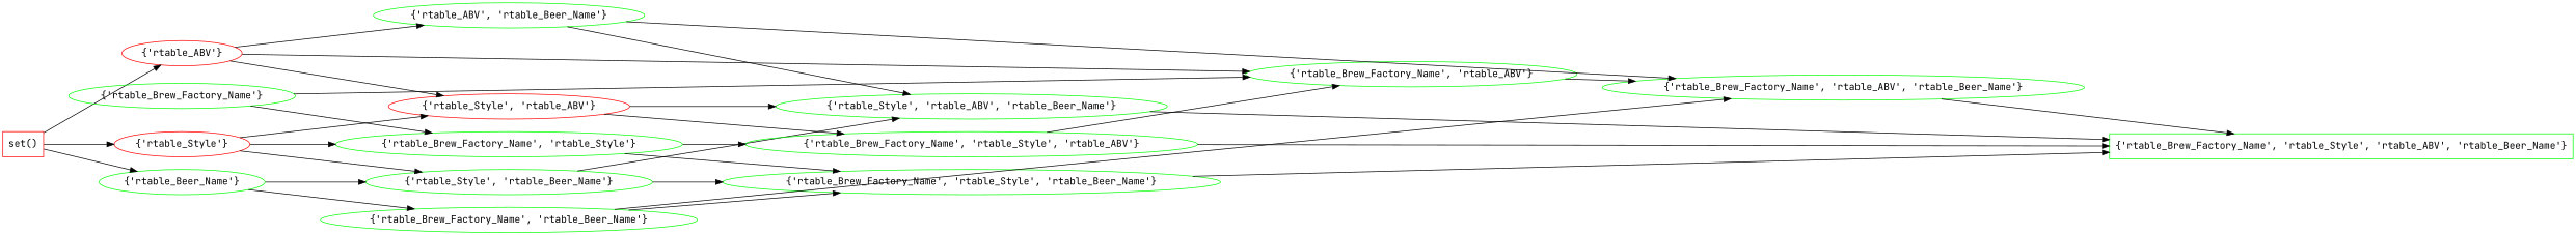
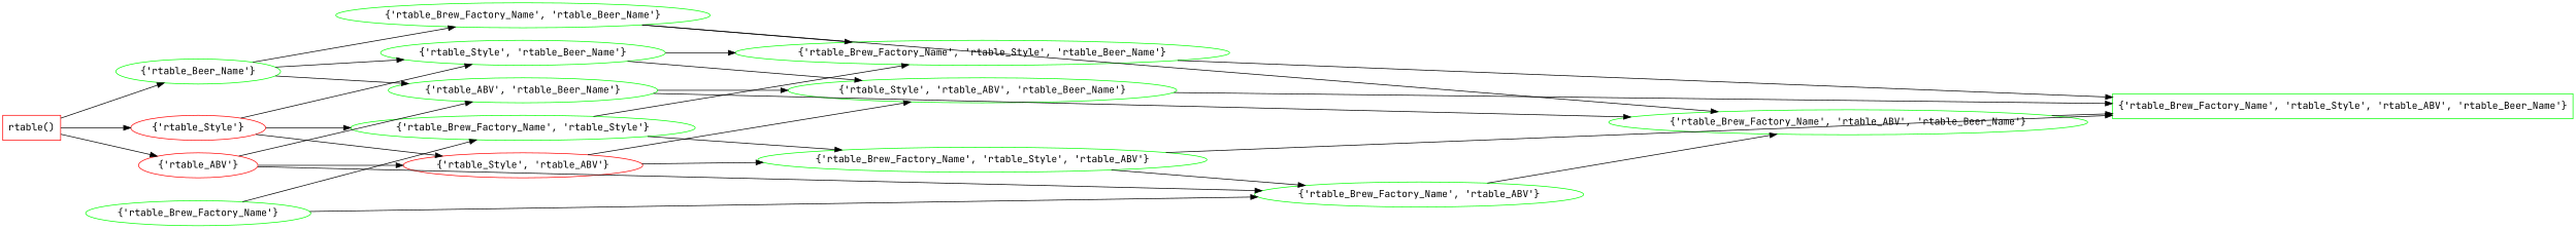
  digraph {
    fontname="JetBrains Mono"
    rankdir=LR
    splines=line
    node [color=green fontname="JetBrains Mono"]
    edge [fontname="JetBrains Mono"]
    "{'rtable_Brew_Factory_Name', 'rtable_Style', 'rtable_ABV', 'rtable_Beer_Name'}" [shape=box]
-   "set()" [color=red shape=box]
+   "set()" [color=red shape=box label="rtable()"]
    "{'rtable_Beer_Name'}"
    "{'rtable_Style'}" [color=red]
    "{'rtable_ABV'}" [color=red]
    "{'rtable_Brew_Factory_Name', 'rtable_Beer_Name'}"
    "{'rtable_Style', 'rtable_Beer_Name'}"
    "{'rtable_ABV', 'rtable_Beer_Name'}"
    "{'rtable_Brew_Factory_Name'}"
    "{'rtable_Brew_Factory_Name', 'rtable_Style'}"
    "{'rtable_Brew_Factory_Name', 'rtable_ABV'}"
    "{'rtable_Style', 'rtable_ABV'}" [color=red]
    "{'rtable_Brew_Factory_Name', 'rtable_Style', 'rtable_Beer_Name'}"
    "{'rtable_Brew_Factory_Name', 'rtable_ABV', 'rtable_Beer_Name'}"
    "{'rtable_Style', 'rtable_ABV', 'rtable_Beer_Name'}"
    "{'rtable_Brew_Factory_Name', 'rtable_Style', 'rtable_ABV'}"
    "set()" -> "{'rtable_Beer_Name'}"
    "set()" -> "{'rtable_Style'}"
    "set()" -> "{'rtable_ABV'}"
    "{'rtable_Beer_Name'}" -> "{'rtable_Brew_Factory_Name', 'rtable_Beer_Name'}"
    "{'rtable_Beer_Name'}" -> "{'rtable_Style', 'rtable_Beer_Name'}"
+   "{'rtable_Beer_Name'}" -> "{'rtable_ABV', 'rtable_Beer_Name'}"
    "{'rtable_Style'}" -> "{'rtable_Style', 'rtable_Beer_Name'}"
    "{'rtable_Style'}" -> "{'rtable_Brew_Factory_Name', 'rtable_Style'}"
    "{'rtable_Style'}" -> "{'rtable_Style', 'rtable_ABV'}"
    "{'rtable_ABV'}" -> "{'rtable_ABV', 'rtable_Beer_Name'}"
    "{'rtable_ABV'}" -> "{'rtable_Brew_Factory_Name', 'rtable_ABV'}"
    "{'rtable_ABV'}" -> "{'rtable_Style', 'rtable_ABV'}"
    "{'rtable_Brew_Factory_Name', 'rtable_Beer_Name'}" -> "{'rtable_Brew_Factory_Name', 'rtable_Style', 'rtable_Beer_Name'}"
    "{'rtable_Brew_Factory_Name', 'rtable_Beer_Name'}" -> "{'rtable_Brew_Factory_Name', 'rtable_ABV', 'rtable_Beer_Name'}"
    "{'rtable_Style', 'rtable_Beer_Name'}" -> "{'rtable_Brew_Factory_Name', 'rtable_Style', 'rtable_Beer_Name'}"
    "{'rtable_Style', 'rtable_Beer_Name'}" -> "{'rtable_Style', 'rtable_ABV', 'rtable_Beer_Name'}"
    "{'rtable_ABV', 'rtable_Beer_Name'}" -> "{'rtable_Brew_Factory_Name', 'rtable_ABV', 'rtable_Beer_Name'}"
    "{'rtable_ABV', 'rtable_Beer_Name'}" -> "{'rtable_Style', 'rtable_ABV', 'rtable_Beer_Name'}"
    "{'rtable_Brew_Factory_Name'}" -> "{'rtable_Brew_Factory_Name', 'rtable_Style'}"
    "{'rtable_Brew_Factory_Name'}" -> "{'rtable_Brew_Factory_Name', 'rtable_ABV'}"
    "{'rtable_Brew_Factory_Name', 'rtable_Style'}" -> "{'rtable_Brew_Factory_Name', 'rtable_Style', 'rtable_Beer_Name'}"
    "{'rtable_Brew_Factory_Name', 'rtable_Style'}" -> "{'rtable_Brew_Factory_Name', 'rtable_Style', 'rtable_ABV'}"
    "{'rtable_Brew_Factory_Name', 'rtable_ABV'}" -> "{'rtable_Brew_Factory_Name', 'rtable_ABV', 'rtable_Beer_Name'}"
    "{'rtable_Style', 'rtable_ABV'}" -> "{'rtable_Style', 'rtable_ABV', 'rtable_Beer_Name'}"
    "{'rtable_Style', 'rtable_ABV'}" -> "{'rtable_Brew_Factory_Name', 'rtable_Style', 'rtable_ABV'}"
    "{'rtable_Brew_Factory_Name', 'rtable_Style', 'rtable_Beer_Name'}" -> "{'rtable_Brew_Factory_Name', 'rtable_Style', 'rtable_ABV', 'rtable_Beer_Name'}"
    "{'rtable_Brew_Factory_Name', 'rtable_ABV', 'rtable_Beer_Name'}" -> "{'rtable_Brew_Factory_Name', 'rtable_Style', 'rtable_ABV', 'rtable_Beer_Name'}"
    "{'rtable_Style', 'rtable_ABV', 'rtable_Beer_Name'}" -> "{'rtable_Brew_Factory_Name', 'rtable_Style', 'rtable_ABV', 'rtable_Beer_Name'}"
    "{'rtable_Brew_Factory_Name', 'rtable_Style', 'rtable_ABV'}" -> "{'rtable_Brew_Factory_Name', 'rtable_Style', 'rtable_ABV', 'rtable_Beer_Name'}"
    "{'rtable_Brew_Factory_Name', 'rtable_Style', 'rtable_ABV'}" -> "{'rtable_Brew_Factory_Name', 'rtable_ABV'}"
  }
